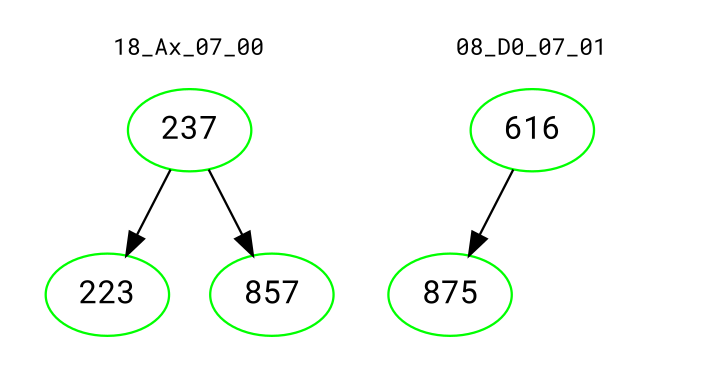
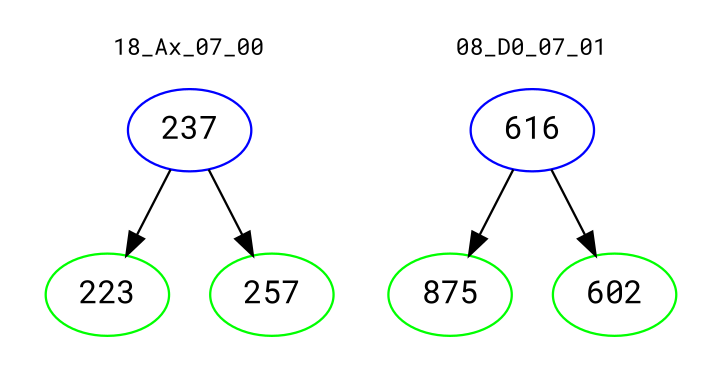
  digraph {
    fontname="Roboto Mono"
    node [color=green fontname="Roboto Mono"]
    edge [color=black fontname="Roboto Mono"]
-   n1 [label=237]
+   n1 [color=blue label=237]
    n2 [label=223]
-   n3 [label=857]
-   n4 [label=616]
+   n3 [label=257]
+   n4 [color=blue label=616]
    n5 [label=875]
+   n6 [label=602]
    subgraph cluster_1 {
      color=white
      fontsize=10
      label="18_Ax_07_00"
      n1
      n2
      n3
    }
    subgraph cluster_2 {
      color=white
      fontsize=10
      label="08_D0_07_01"
      n4
      n5
+     n6
    }
    n1 -> n2
    n1 -> n3
    n4 -> n5
+   n4 -> n6
  }
